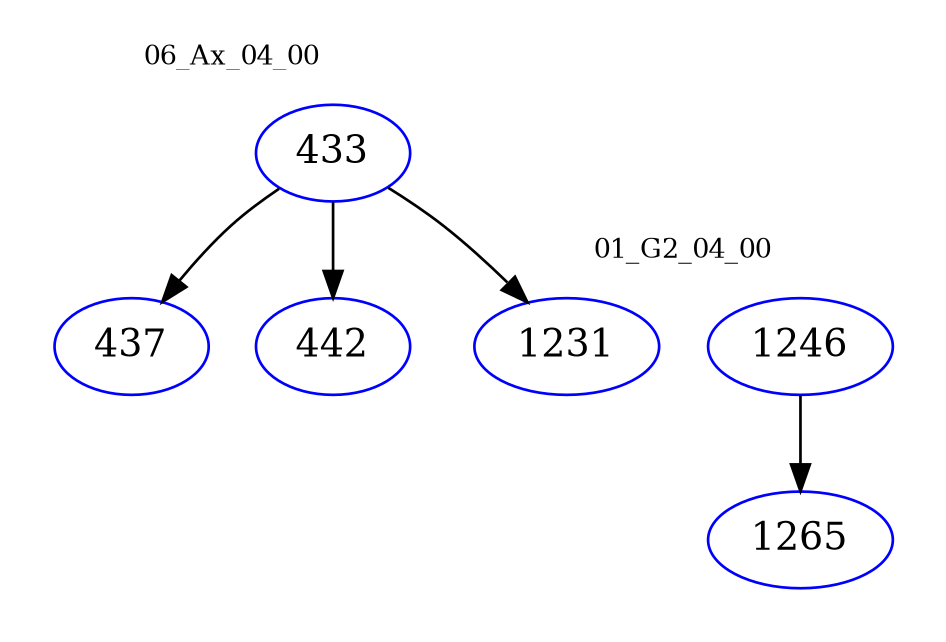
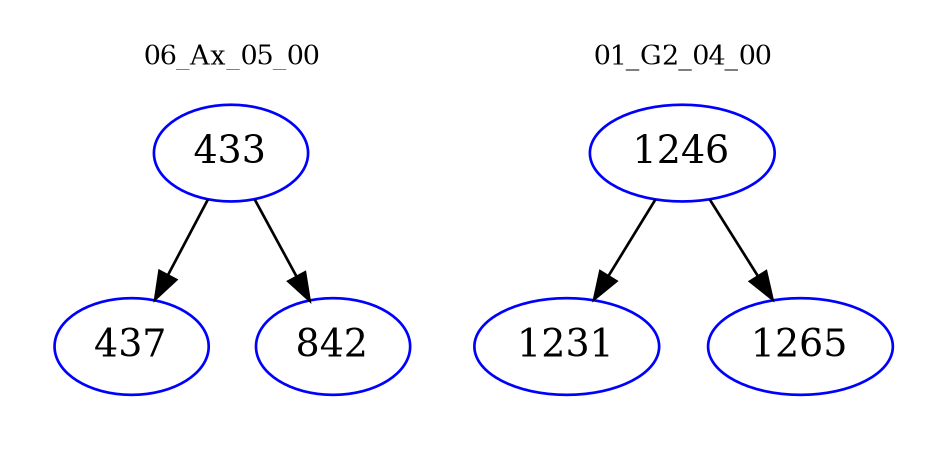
  digraph {
    node [color=blue]
    edge [color=black]
    n1 [label=433]
    n2 [label=437]
-   n3 [label=442]
+   n3 [label=842]
    n4 [label=1246]
    n5 [label=1231]
    n6 [label=1265]
    subgraph cluster_1 {
      color=white
      fontsize=10
-     label="06_Ax_04_00"
+     label="06_Ax_05_00"
      n1
      n2
      n3
    }
    subgraph cluster_2 {
      color=white
      fontsize=10
      label="01_G2_04_00"
      n4
      n5
      n6
    }
    n1 -> n2
    n1 -> n3
-   n1 -> n5
+   n4 -> n5
    n4 -> n6
  }
